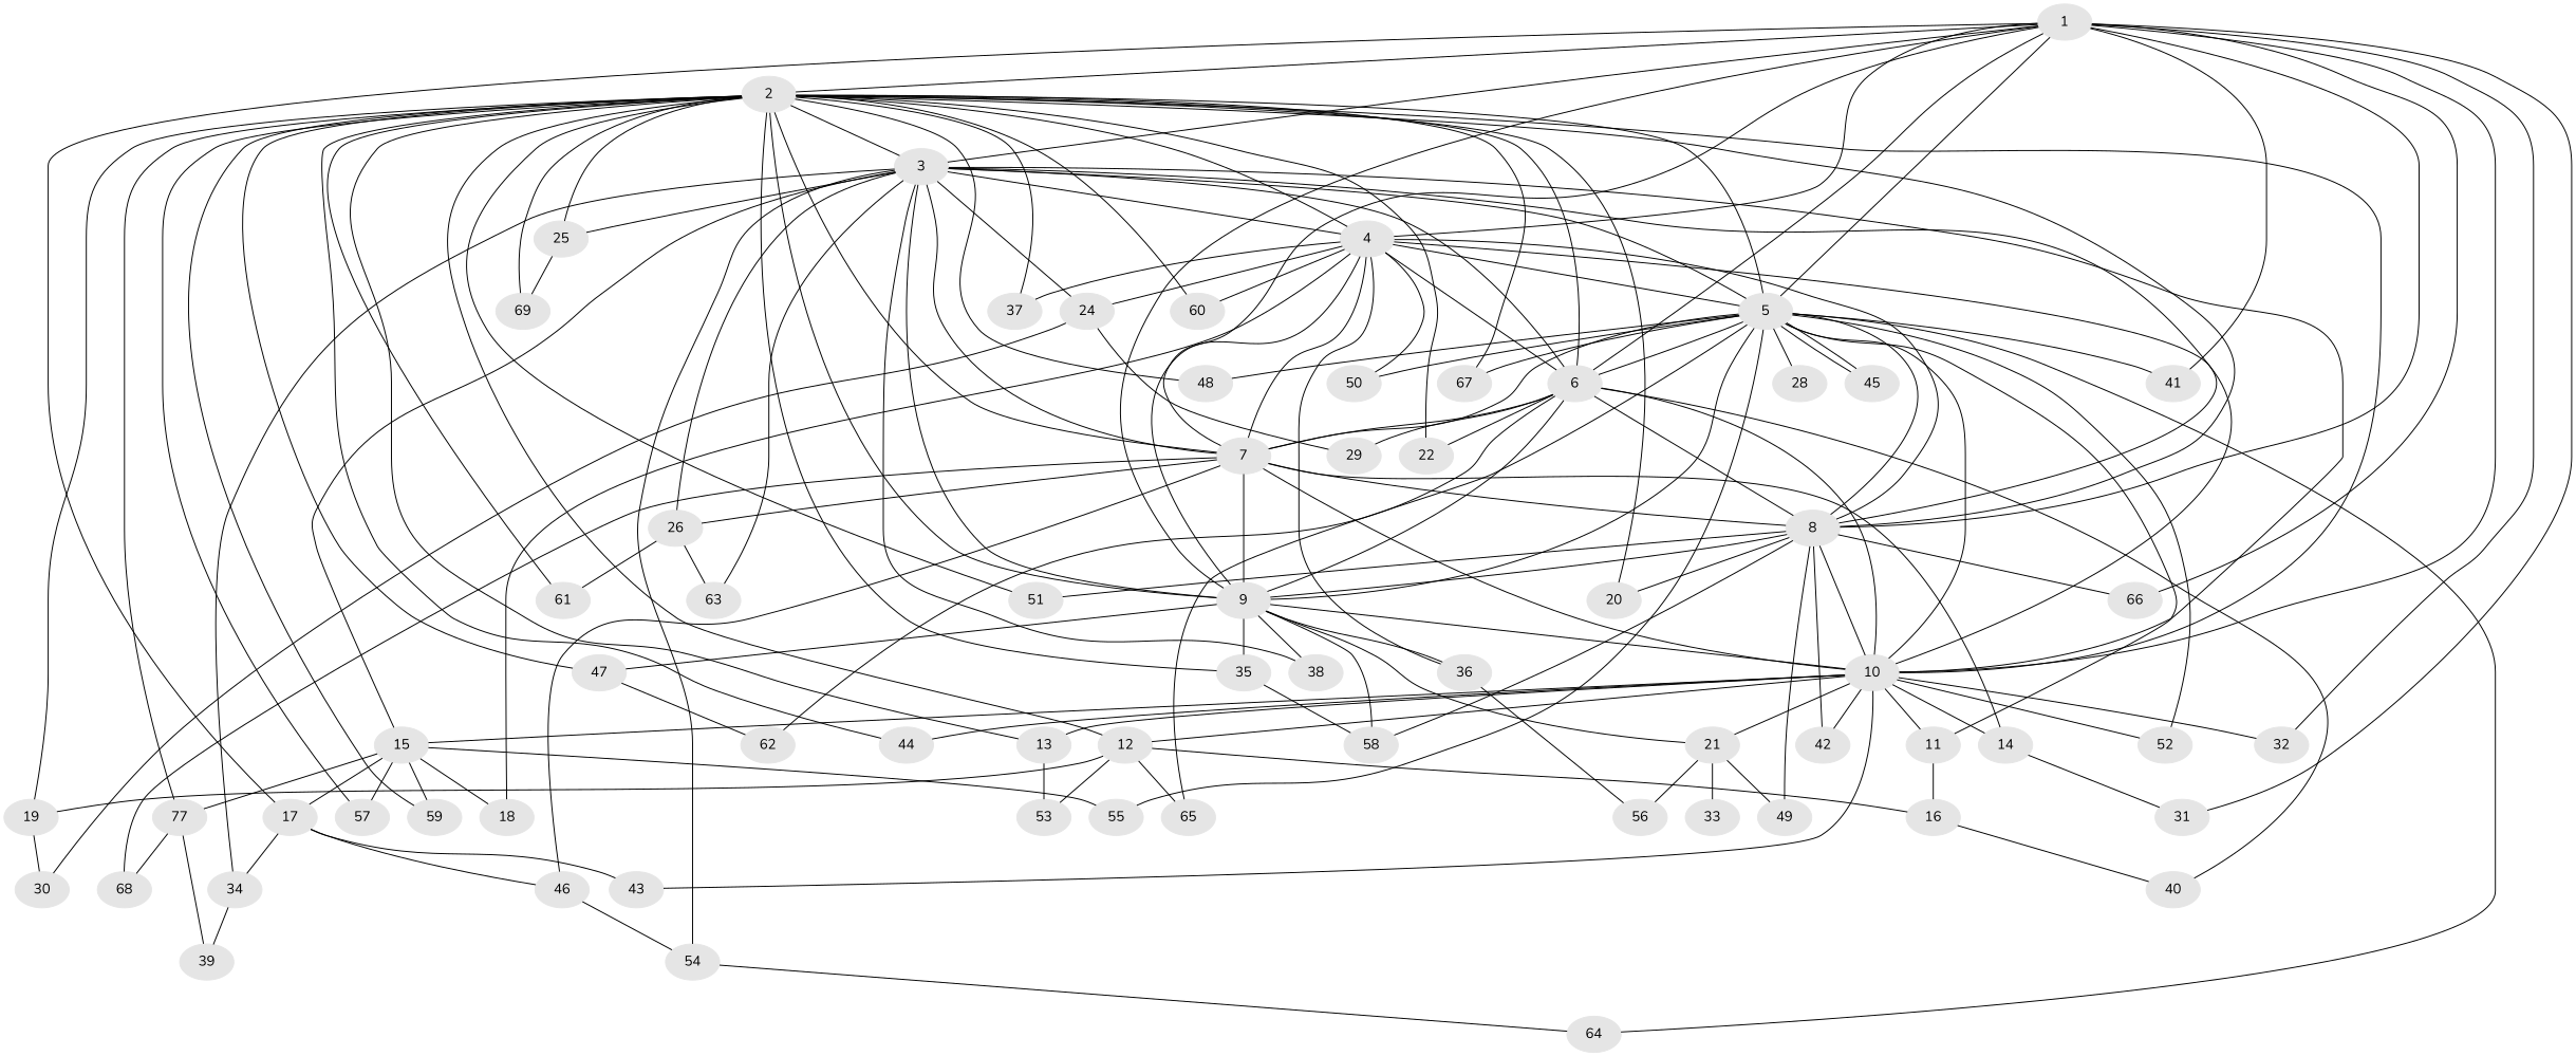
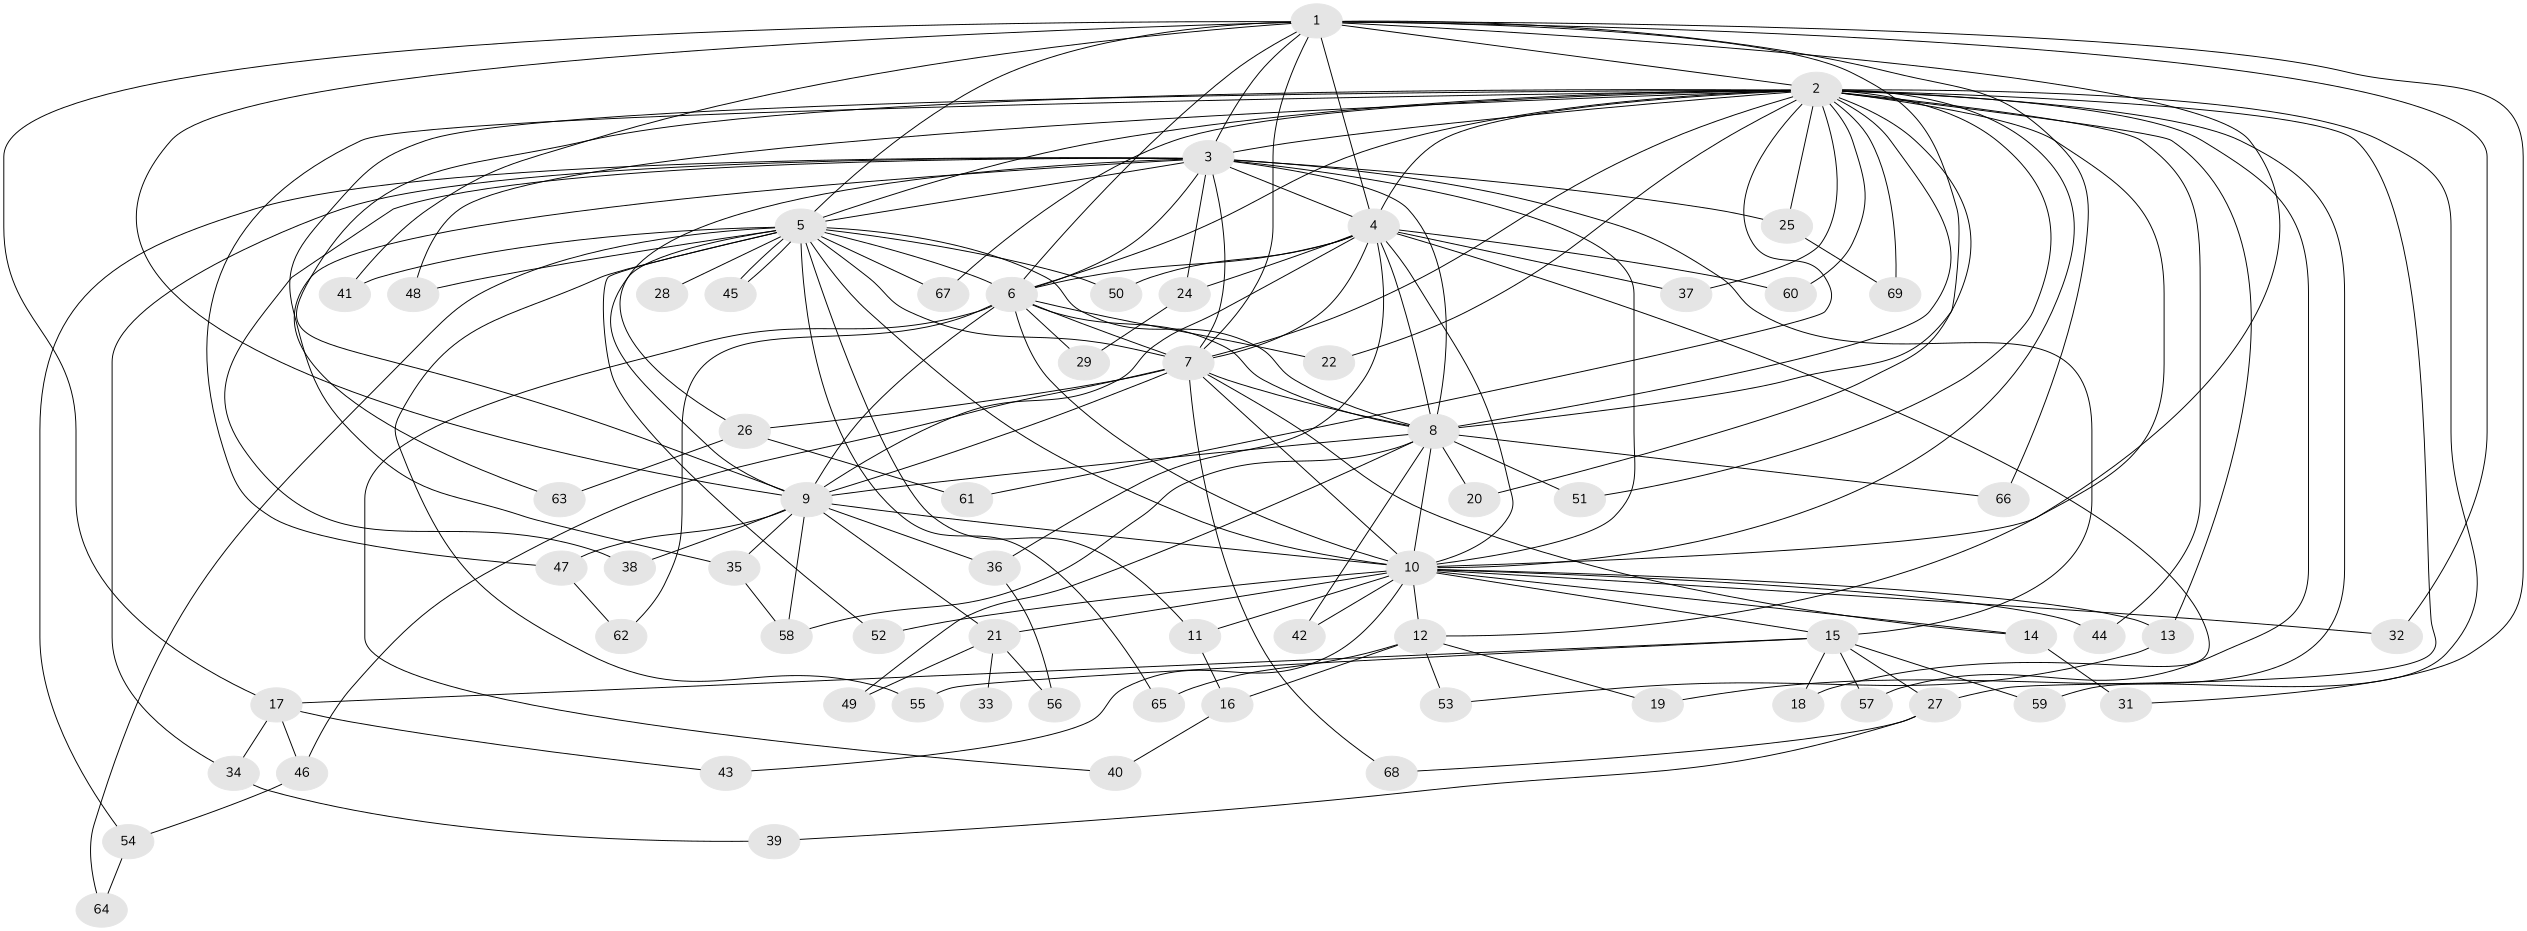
  graph {
    fontname=Nunito
    node [color=gray90 fontname=Nunito style=filled]
    edge [fontname=Nunito]
    1
    2
    3
    4
    5
    6
    7
    8
    9
    10
    17
    31
    32
    41
    66
    12
    13
    19
    20
    22
    25
-   27 [label=77]
+   27
    35
    37
    44
    47
    48
    51
    57
    59
    60
    61
    67
    69
    15
    24
    26
    34
    38
    54
    63
    18
    36
    50
    11
    28
    45
    52
    55
    64
    65
    29
    40
    62
    14
    46
    68
    42
    49
    58
    21
    43
    16
    53
-   30
    39
    56
    33
    1 -- 2
    1 -- 3
    1 -- 4
    1 -- 5
    1 -- 6
    1 -- 7
    1 -- 8
    1 -- 9
    1 -- 10
    1 -- 17
    1 -- 31
    1 -- 32
    1 -- 41
    1 -- 66
    2 -- 3
    2 -- 4
    2 -- 5
    2 -- 6
    2 -- 7
    2 -- 8
    2 -- 9
    2 -- 10
    2 -- 12
    2 -- 13
    2 -- 19
    2 -- 20
    2 -- 22
    2 -- 25
    2 -- 27
    2 -- 35
    2 -- 37
    2 -- 44
    2 -- 47
    2 -- 48
    2 -- 51
    2 -- 57
    2 -- 59
    2 -- 60
    2 -- 61
    2 -- 67
    2 -- 69
    3 -- 4
    3 -- 5
    3 -- 6
    3 -- 7
    3 -- 8
-   3 -- 9
    3 -- 10
    3 -- 25
    3 -- 15
    3 -- 24
    3 -- 26
    3 -- 34
    3 -- 38
    3 -- 54
    3 -- 63
-   4 -- 5
    4 -- 6
    4 -- 7
    4 -- 8
    4 -- 9
    4 -- 10
    4 -- 37
    4 -- 60
    4 -- 24
    4 -- 18
    4 -- 36
    4 -- 50
    5 -- 6
    5 -- 7
    5 -- 8
    5 -- 9
    5 -- 10
    5 -- 41
    5 -- 48
    5 -- 67
    5 -- 50
    5 -- 11
    5 -- 28
    5 -- 45
    5 -- 45
    5 -- 52
    5 -- 55
    5 -- 64
    5 -- 65
    6 -- 7
    6 -- 8
    6 -- 9
    6 -- 10
    6 -- 22
    6 -- 29
    6 -- 40
    6 -- 62
    7 -- 8
    7 -- 9
    7 -- 10
    7 -- 26
    7 -- 14
    7 -- 46
    7 -- 68
    8 -- 9
    8 -- 10
    8 -- 66
    8 -- 20
    8 -- 51
    8 -- 42
    8 -- 49
    8 -- 58
    9 -- 10
    9 -- 35
    9 -- 47
    9 -- 38
    9 -- 36
    9 -- 58
    9 -- 21
    10 -- 32
    10 -- 12
    10 -- 13
    10 -- 44
    10 -- 15
    10 -- 11
    10 -- 52
    10 -- 14
    10 -- 42
    10 -- 21
    10 -- 43
    17 -- 34
    17 -- 46
    17 -- 43
    12 -- 19
    12 -- 65
    12 -- 16
    12 -- 53
    13 -- 53
-   19 -- 30
    25 -- 69
    27 -- 68
    27 -- 39
    35 -- 58
    47 -- 62
    15 -- 17
    15 -- 27
    15 -- 57
    15 -- 59
    15 -- 18
    15 -- 55
    24 -- 29
-   24 -- 30
    26 -- 61
    26 -- 63
    34 -- 39
    54 -- 64
    36 -- 56
    11 -- 16
    14 -- 31
    46 -- 54
    21 -- 49
    21 -- 56
    21 -- 33
    16 -- 40
  }
